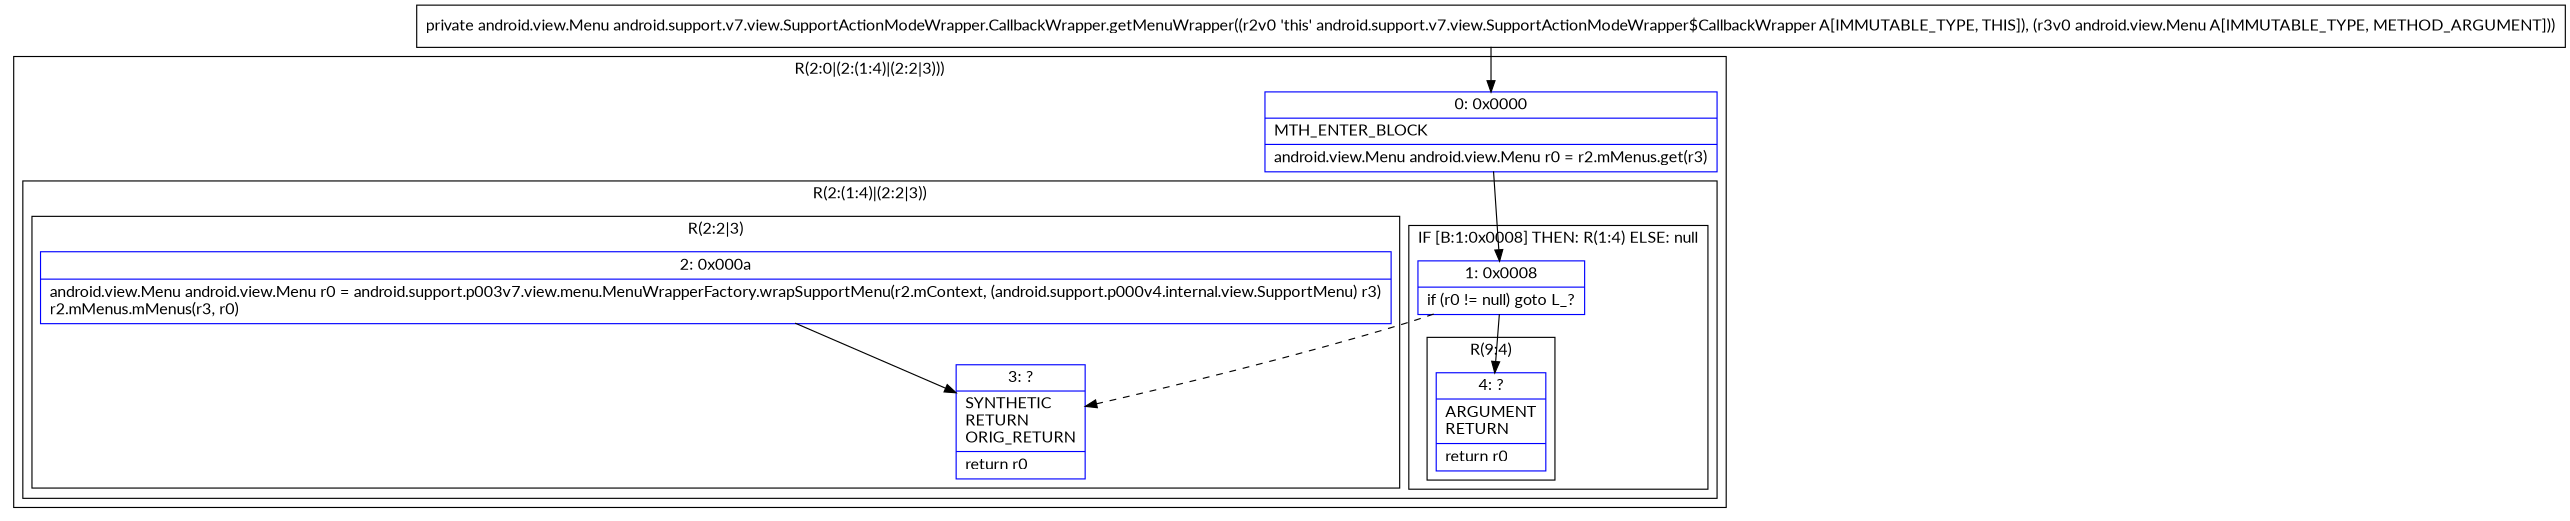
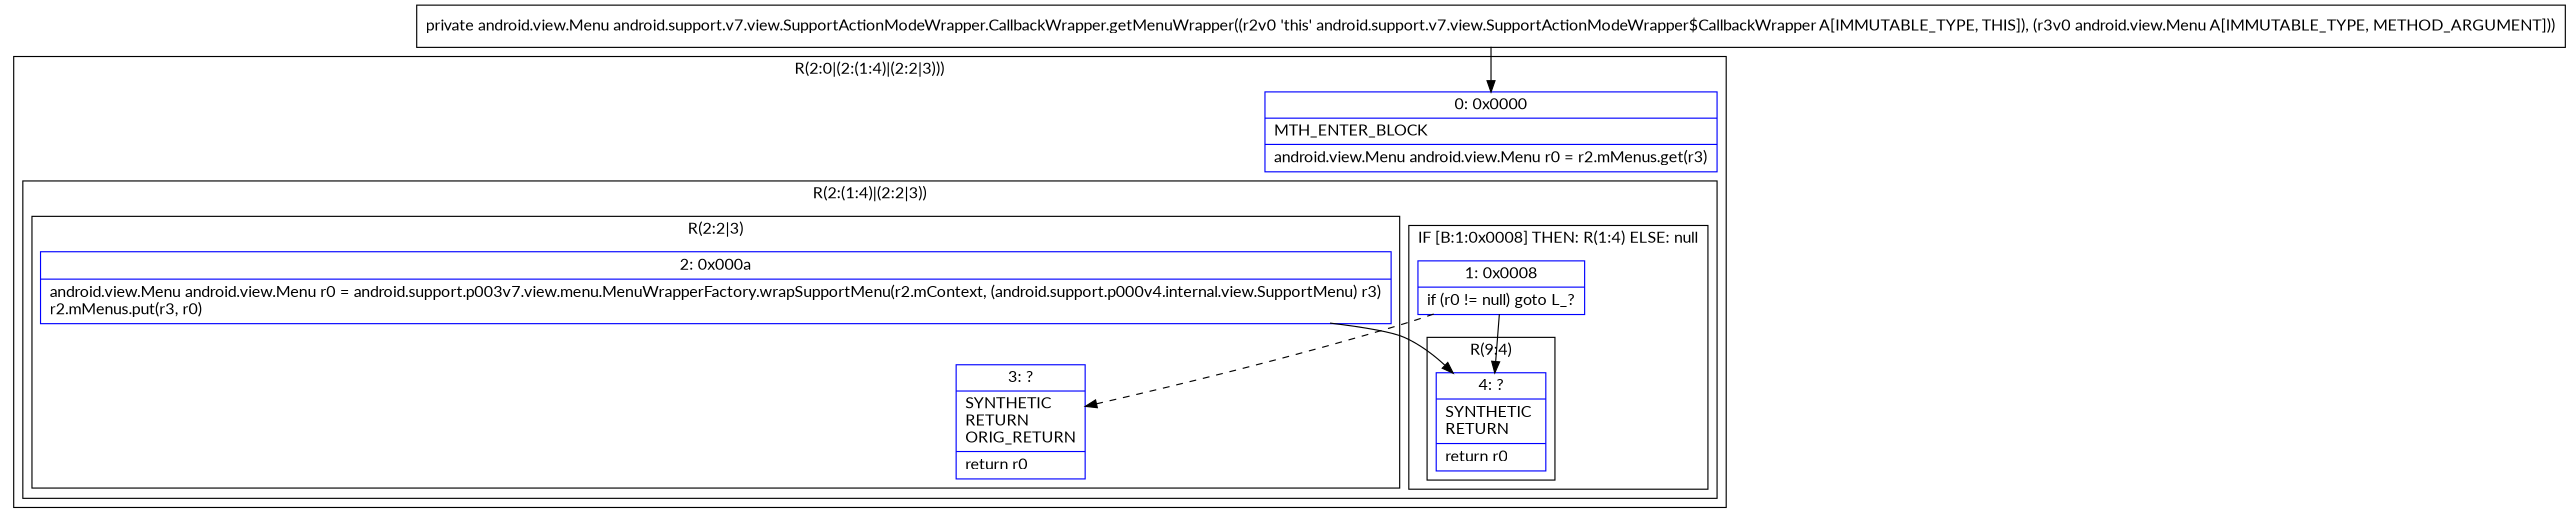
  digraph {
    fontname=Lato
    node [color=blue fontname=Lato shape=record]
    edge [fontname=Lato]
-   n1 [label="{4\:\ ?|ARGUMENT\lRETURN\l|return r0\l}"]
+   n1 [label="{4\:\ ?|SYNTHETIC\lRETURN\l|return r0\l}"]
    n2 [label="{1\:\ 0x0008|if (r0 != null) goto L_?\l}"]
-   n3 [label="{2\:\ 0x000a|android.view.Menu android.view.Menu r0 = android.support.p003v7.view.menu.MenuWrapperFactory.wrapSupportMenu(r2.mContext, (android.support.p000v4.internal.view.SupportMenu) r3)\lr2.mMenus.mMenus(r3, r0)\l}"]
+   n3 [label="{2\:\ 0x000a|android.view.Menu android.view.Menu r0 = android.support.p003v7.view.menu.MenuWrapperFactory.wrapSupportMenu(r2.mContext, (android.support.p000v4.internal.view.SupportMenu) r3)\lr2.mMenus.put(r3, r0)\l}"]
    n4 [label="{3\:\ ?|SYNTHETIC\lRETURN\lORIG_RETURN\l|return r0\l}"]
    n5 [label="{0\:\ 0x0000|MTH_ENTER_BLOCK\l|android.view.Menu android.view.Menu r0 = r2.mMenus.get(r3)\l}"]
    n6 [label="{private android.view.Menu android.support.v7.view.SupportActionModeWrapper.CallbackWrapper.getMenuWrapper((r2v0 'this' android.support.v7.view.SupportActionModeWrapper$CallbackWrapper A[IMMUTABLE_TYPE, THIS]), (r3v0 android.view.Menu A[IMMUTABLE_TYPE, METHOD_ARGUMENT])) }" color=""]
    subgraph cluster_1 {
      label="R(2:0|(2:(1:4)|(2:2|3)))"
      n5
      subgraph cluster_2 {
        label="R(2:(1:4)|(2:2|3))"
        subgraph cluster_3 {
          label="IF [B:1:0x0008] THEN: R(1:4) ELSE: null"
          n2
          subgraph cluster_4 {
            label="R(9:4)"
            n1
          }
        }
        subgraph cluster_5 {
          label="R(2:2|3)"
          n3
          n4
        }
      }
    }
    n2 -> n1
    n2 -> n4 [style=dashed]
-   n3 -> n4
-   n5 -> n2
+   n3 -> n1
    n6 -> n5
  }
